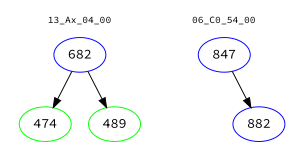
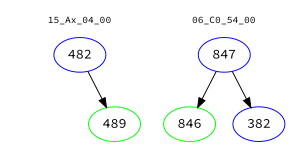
  digraph {
    fontname="Source Code Pro"
    node [color=blue fontname="Source Code Pro"]
    edge [color=black fontname="Source Code Pro"]
-   n1 [label=682]
-   n2 [color=green label=474]
+   n1 [label=482]
    n3 [color=green label=489]
    n4 [label=847]
-   n6 [label=882]
+   n5 [color=green label=846]
+   n6 [label=382]
    subgraph cluster_1 {
      color=white
      fontsize=10
-     label="13_Ax_04_00"
+     label="15_Ax_04_00"
      n1
-     n2
      n3
    }
    subgraph cluster_2 {
      color=white
      fontsize=10
      label="06_C0_54_00"
      n4
+     n5
      n6
    }
-   n1 -> n2
    n1 -> n3
+   n4 -> n5
    n4 -> n6
  }
